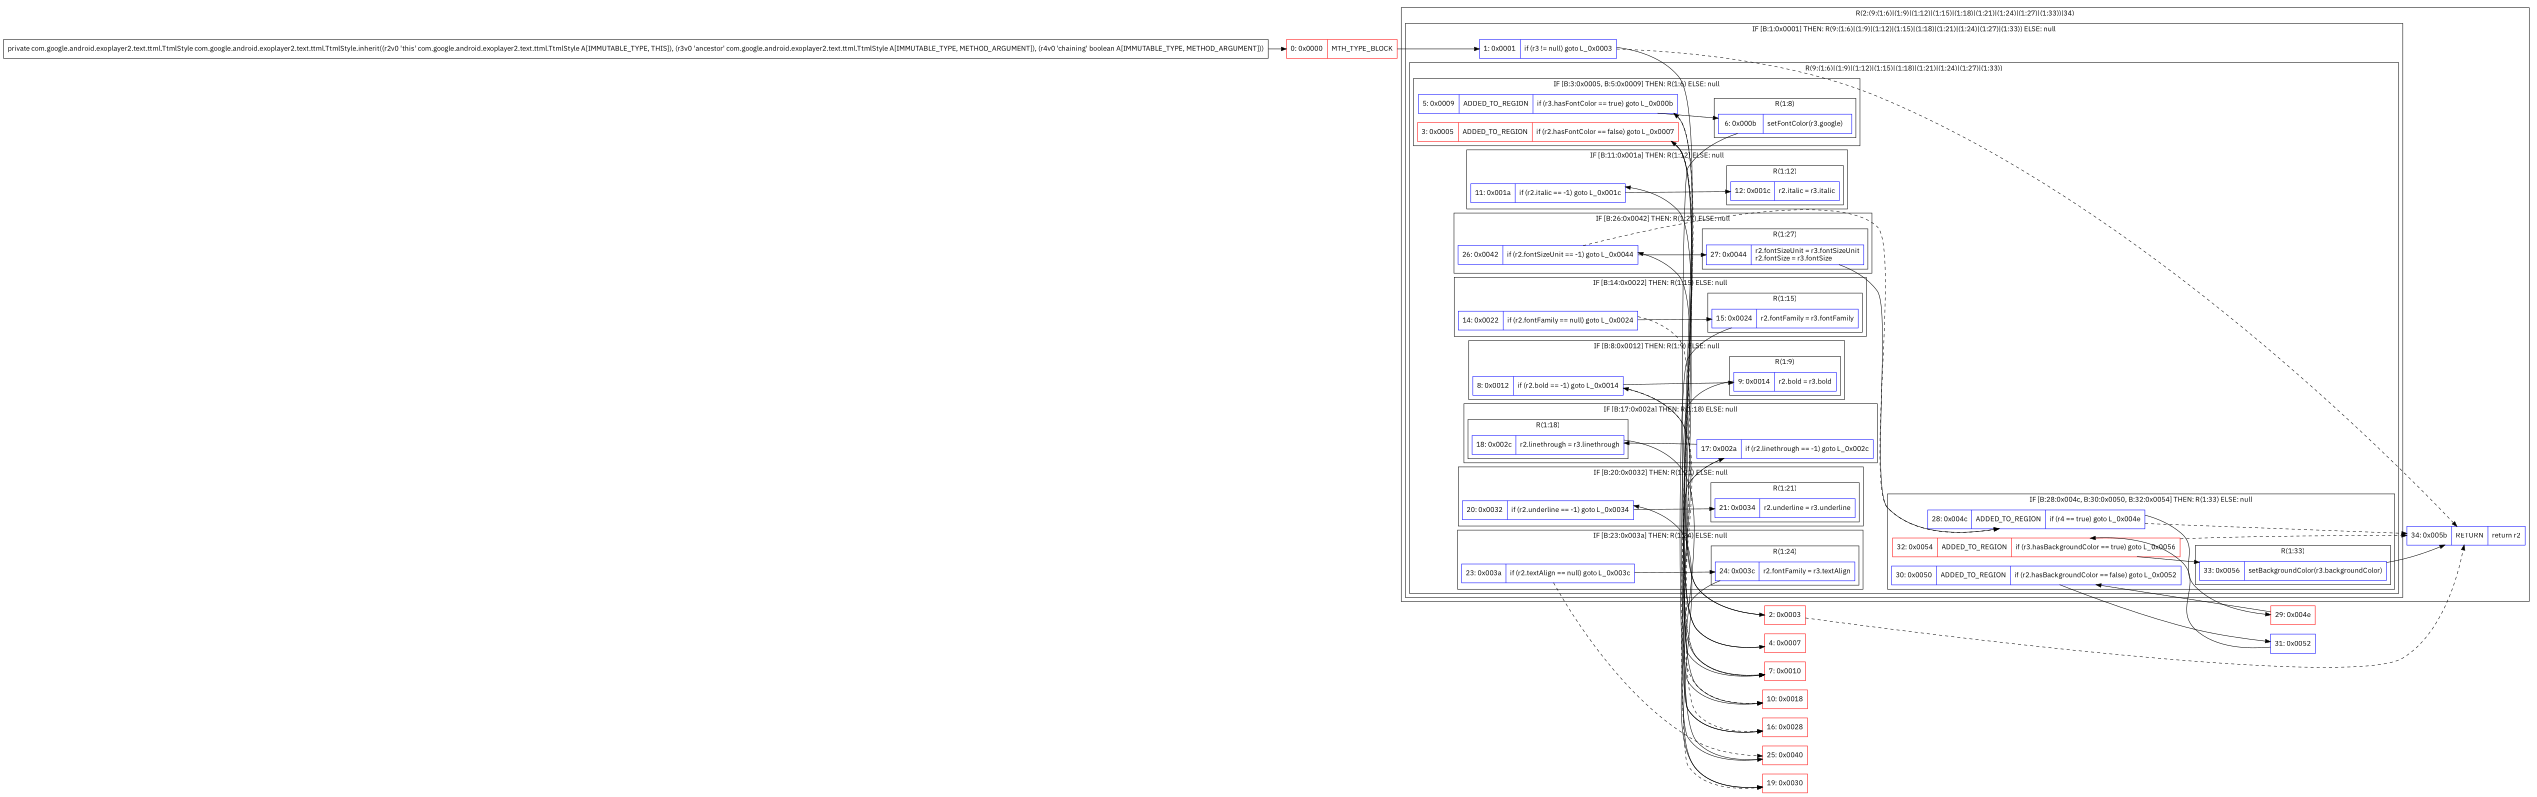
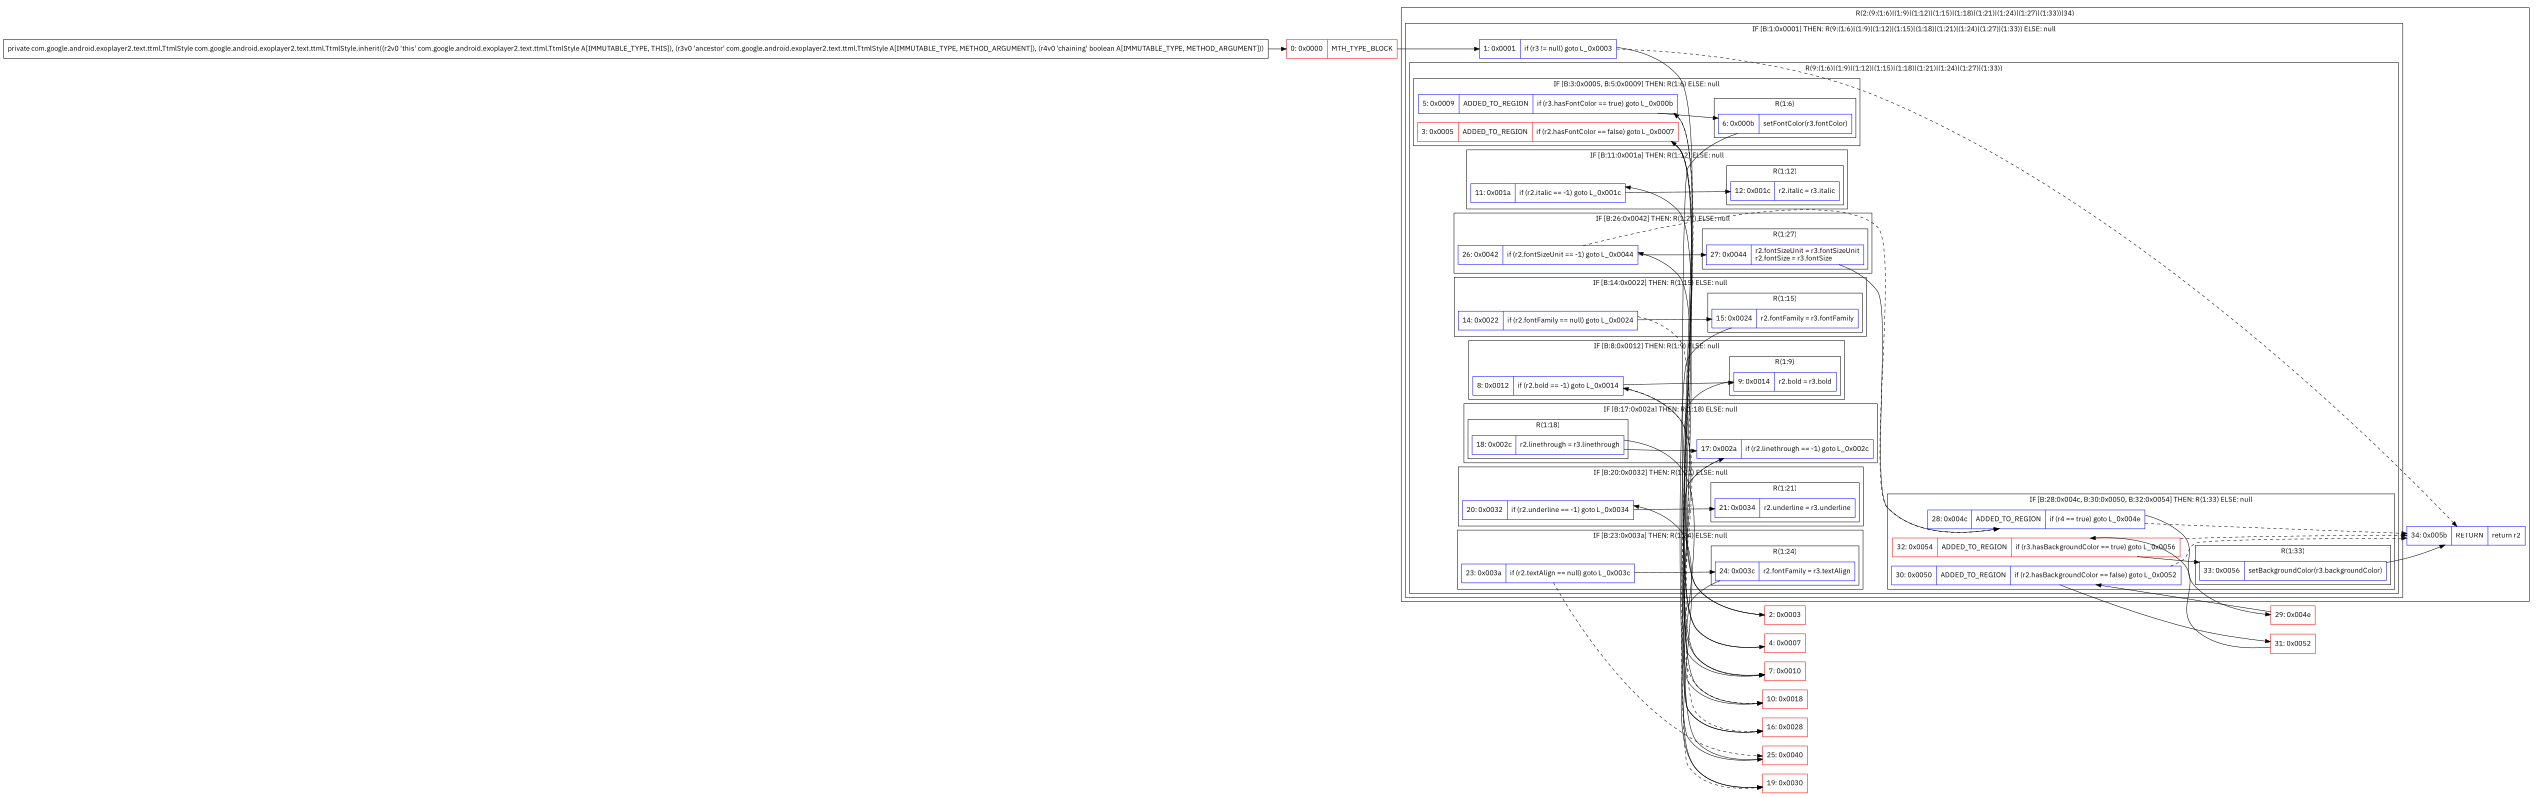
  digraph {
    fontname="IBM Plex Sans"
    rankdir=LR
    node [color=blue fontname="IBM Plex Sans" shape=record]
    edge [fontname="IBM Plex Sans"]
-   n1 [label="{6\:\ 0x000b|setFontColor(r3.google)\l}"]
+   n1 [label="{6\:\ 0x000b|setFontColor(r3.fontColor)\l}"]
    n2 [color=red label="{3\:\ 0x0005|ADDED_TO_REGION\l|if (r2.hasFontColor == false) goto L_0x0007\l}"]
    n3 [label="{5\:\ 0x0009|ADDED_TO_REGION\l|if (r3.hasFontColor == true) goto L_0x000b\l}"]
    n4 [label="{9\:\ 0x0014|r2.bold = r3.bold\l}"]
    n5 [label="{8\:\ 0x0012|if (r2.bold == \-1) goto L_0x0014\l}"]
    n6 [label="{12\:\ 0x001c|r2.italic = r3.italic\l}"]
    n7 [label="{11\:\ 0x001a|if (r2.italic == \-1) goto L_0x001c\l}"]
    n8 [label="{15\:\ 0x0024|r2.fontFamily = r3.fontFamily\l}"]
    n9 [label="{14\:\ 0x0022|if (r2.fontFamily == null) goto L_0x0024\l}"]
    n10 [label="{18\:\ 0x002c|r2.linethrough = r3.linethrough\l}"]
    n11 [label="{17\:\ 0x002a|if (r2.linethrough == \-1) goto L_0x002c\l}"]
    n12 [label="{21\:\ 0x0034|r2.underline = r3.underline\l}"]
    n13 [label="{20\:\ 0x0032|if (r2.underline == \-1) goto L_0x0034\l}"]
    n14 [label="{24\:\ 0x003c|r2.fontFamily = r3.textAlign\l}"]
    n15 [label="{23\:\ 0x003a|if (r2.textAlign == null) goto L_0x003c\l}"]
    n16 [label="{27\:\ 0x0044|r2.fontSizeUnit = r3.fontSizeUnit\lr2.fontSize = r3.fontSize\l}"]
    n17 [label="{26\:\ 0x0042|if (r2.fontSizeUnit == \-1) goto L_0x0044\l}"]
    n18 [label="{33\:\ 0x0056|setBackgroundColor(r3.backgroundColor)\l}"]
    n19 [label="{28\:\ 0x004c|ADDED_TO_REGION\l|if (r4 == true) goto L_0x004e\l}"]
    n20 [label="{30\:\ 0x0050|ADDED_TO_REGION\l|if (r2.hasBackgroundColor == false) goto L_0x0052\l}"]
    n21 [color=red label="{32\:\ 0x0054|ADDED_TO_REGION\l|if (r3.hasBackgroundColor == true) goto L_0x0056\l}"]
    n22 [label="{1\:\ 0x0001|if (r3 != null) goto L_0x0003\l}"]
    n23 [label="{34\:\ 0x005b|RETURN\l|return r2\l}"]
    n24 [color=red label="{7\:\ 0x0010}"]
    n25 [color=red label="{4\:\ 0x0007}"]
    n26 [color=red label="{10\:\ 0x0018}"]
    n27 [color=red label="{16\:\ 0x0028}"]
    n28 [color=red label="{19\:\ 0x0030}"]
    n29 [color=red label="{25\:\ 0x0040}"]
    n30 [color=red label="{29\:\ 0x004e}"]
-   n31 [label="{31\:\ 0x0052}"]
+   n31 [color=red label="{31\:\ 0x0052}"]
    n32 [color=red label="{2\:\ 0x0003}"]
    n33 [color=red label="{0\:\ 0x0000|MTH_TYPE_BLOCK\l}"]
    n34 [label="{private com.google.android.exoplayer2.text.ttml.TtmlStyle com.google.android.exoplayer2.text.ttml.TtmlStyle.inherit((r2v0 'this' com.google.android.exoplayer2.text.ttml.TtmlStyle A[IMMUTABLE_TYPE, THIS]), (r3v0 'ancestor' com.google.android.exoplayer2.text.ttml.TtmlStyle A[IMMUTABLE_TYPE, METHOD_ARGUMENT]), (r4v0 'chaining' boolean A[IMMUTABLE_TYPE, METHOD_ARGUMENT])) }" color=""]
    subgraph cluster_1 {
      label="R(2:(9:(1:6)|(1:9)|(1:12)|(1:15)|(1:18)|(1:21)|(1:24)|(1:27)|(1:33))|34)"
      n23
      subgraph cluster_2 {
        label="IF [B:1:0x0001] THEN: R(9:(1:6)|(1:9)|(1:12)|(1:15)|(1:18)|(1:21)|(1:24)|(1:27)|(1:33)) ELSE: null"
        n22
        subgraph cluster_3 {
          label="R(9:(1:6)|(1:9)|(1:12)|(1:15)|(1:18)|(1:21)|(1:24)|(1:27)|(1:33))"
          subgraph cluster_4 {
            label="IF [B:3:0x0005, B:5:0x0009] THEN: R(1:6) ELSE: null"
            n2
            n3
            subgraph cluster_5 {
-             label="R(1:8)"
+             label="R(1:6)"
              n1
            }
          }
          subgraph cluster_6 {
            label="IF [B:8:0x0012] THEN: R(1:9) ELSE: null"
            n5
            subgraph cluster_7 {
              label="R(1:9)"
              n4
            }
          }
          subgraph cluster_8 {
            label="IF [B:11:0x001a] THEN: R(1:12) ELSE: null"
            n7
            subgraph cluster_9 {
              label="R(1:12)"
              n6
            }
          }
          subgraph cluster_10 {
            label="IF [B:14:0x0022] THEN: R(1:15) ELSE: null"
            n9
            subgraph cluster_11 {
              label="R(1:15)"
              n8
            }
          }
          subgraph cluster_12 {
            label="IF [B:17:0x002a] THEN: R(1:18) ELSE: null"
            n11
            subgraph cluster_13 {
              label="R(1:18)"
              n10
            }
          }
          subgraph cluster_14 {
            label="IF [B:20:0x0032] THEN: R(1:21) ELSE: null"
            n13
            subgraph cluster_15 {
              label="R(1:21)"
              n12
            }
          }
          subgraph cluster_16 {
            label="IF [B:23:0x003a] THEN: R(1:24) ELSE: null"
            n15
            subgraph cluster_17 {
              label="R(1:24)"
              n14
            }
          }
          subgraph cluster_18 {
            label="IF [B:26:0x0042] THEN: R(1:27) ELSE: null"
            n17
            subgraph cluster_19 {
              label="R(1:27)"
              n16
            }
          }
          subgraph cluster_20 {
            label="IF [B:28:0x004c, B:30:0x0050, B:32:0x0054] THEN: R(1:33) ELSE: null"
            n19
            n20
            n21
            subgraph cluster_21 {
              label="R(1:33)"
              n18
            }
          }
        }
      }
    }
    n1 -> n24
    n2 -> n24 [style=dashed]
    n2 -> n25
    n3 -> n1
    n3 -> n24 [style=dashed]
    n4 -> n26
    n5 -> n4
    n5 -> n26 [style=dashed]
    n7 -> n6
    n8 -> n27
    n9 -> n8
    n9 -> n27 [style=dashed]
    n10 -> n28
-   n11 -> n10
+   n10 -> n11
    n11 -> n28 [style=dashed]
    n13 -> n12
    n14 -> n29
    n15 -> n14
    n15 -> n29 [style=dashed]
    n16 -> n19
    n17 -> n16
    n17 -> n19 [style=dashed]
    n18 -> n23
    n19 -> n23 [style=dashed]
    n19 -> n30
-   n32 -> n23 [style=dashed]
+   n20 -> n23 [style=dashed]
    n20 -> n31
    n21 -> n18
    n21 -> n23 [style=dashed]
    n22 -> n23 [style=dashed]
    n22 -> n32
    n24 -> n5
    n25 -> n3
    n26 -> n7
    n27 -> n11
    n28 -> n13
    n29 -> n17
    n30 -> n20
    n31 -> n21
    n32 -> n2
    n33 -> n22
    n34 -> n33
  }
